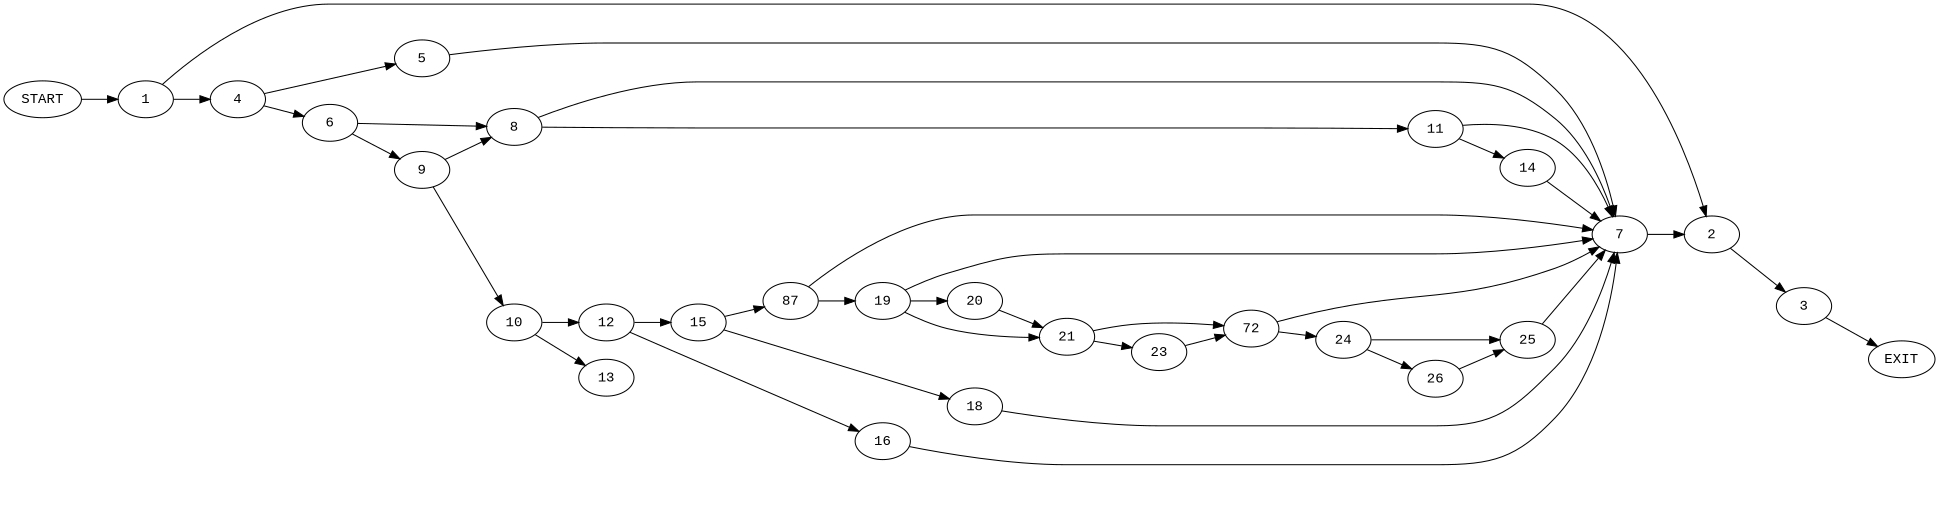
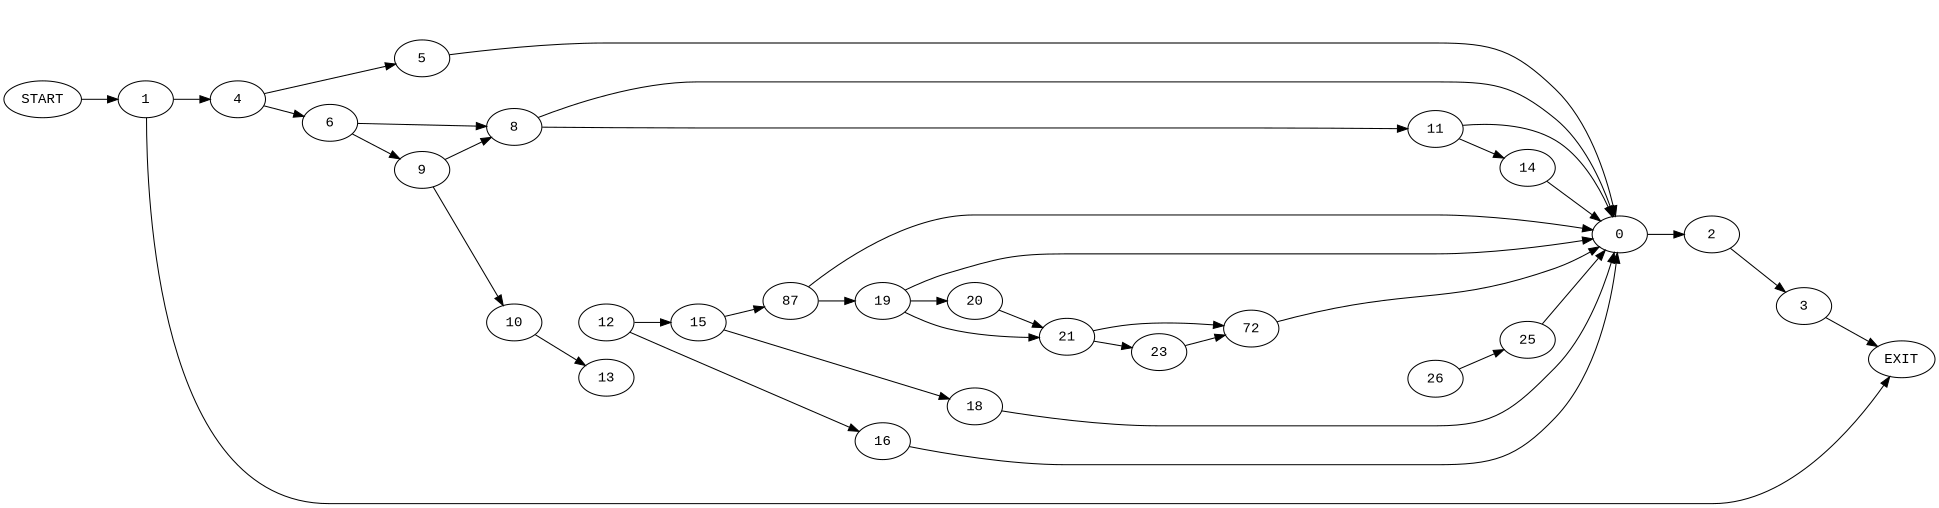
  digraph {
    fontname="Liberation Mono"
    rankdir=LR
    node [fontname="Liberation Mono"]
    edge [fontname="Liberation Mono"]
    n1 [label=START]
    1
    2
    4
    n5 [label=EXIT]
    3
    5
    6
-   7
+   7 [label=0]
    8
    9
    11
    10
    14
    12
    13
    15
    16
    n19 [label=87]
    18
    19
    20
    21
    n24 [label=72]
    23
-   24
    25
    26
    n1 -> 1
-   1 -> 2
+   1 -> n5
    1 -> 4
    2 -> 3
    4 -> 5
    4 -> 6
    3 -> n5
    5 -> 7
    6 -> 8
    6 -> 9
    7 -> 2
    8 -> 7
    8 -> 11
    9 -> 8
    9 -> 10
    11 -> 7
    11 -> 14
-   10 -> 12
    10 -> 13
    14 -> 7
    12 -> 15
    12 -> 16
    15 -> n19
    15 -> 18
    16 -> 7
    n19 -> 7
    n19 -> 19
    18 -> 7
    19 -> 7
    19 -> 20
    19 -> 21
    20 -> 21
    21 -> n24
    21 -> 23
    n24 -> 7
-   n24 -> 24
    23 -> n24
-   24 -> 25
-   24 -> 26
    25 -> 7
    26 -> 25
  }
